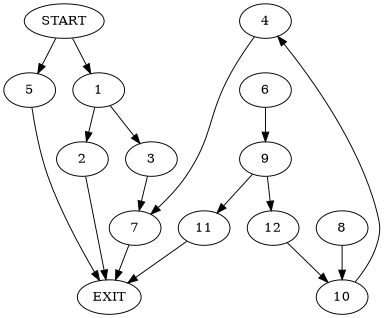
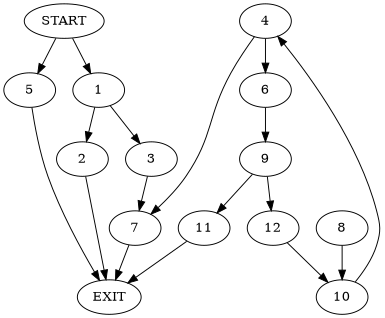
  digraph {
    n1 [label=START]
    1
    5
    2
    3
    n6 [label=EXIT]
    7
    4
    6
    9
    8
    10
    11
    12
    n1 -> 1
    n1 -> 5
    1 -> 2
    1 -> 3
    5 -> n6
    2 -> n6
    3 -> 7
    7 -> n6
    4 -> 7
+   4 -> 6
    6 -> 9
    9 -> 11
    9 -> 12
    8 -> 10
    10 -> 4
    11 -> n6
    12 -> 10
  }
